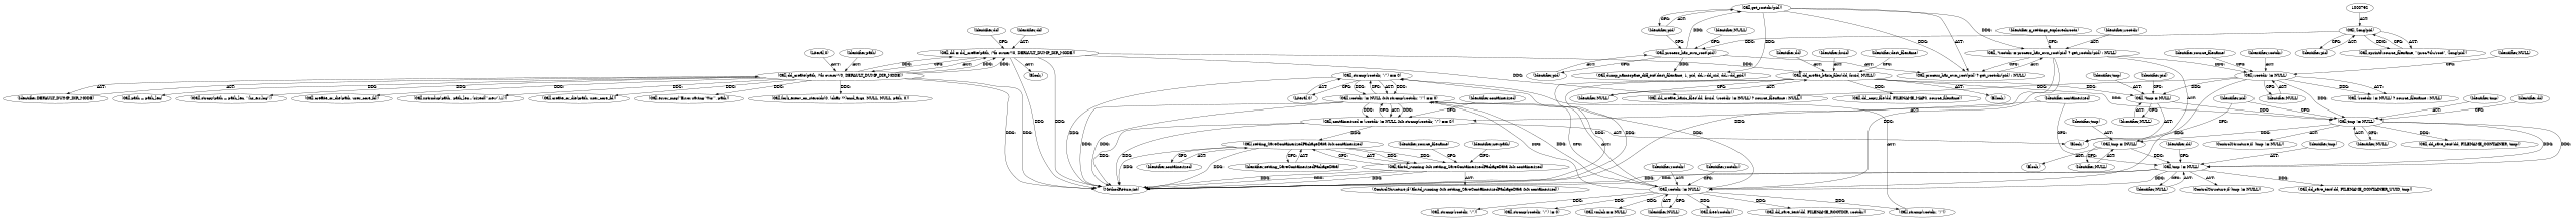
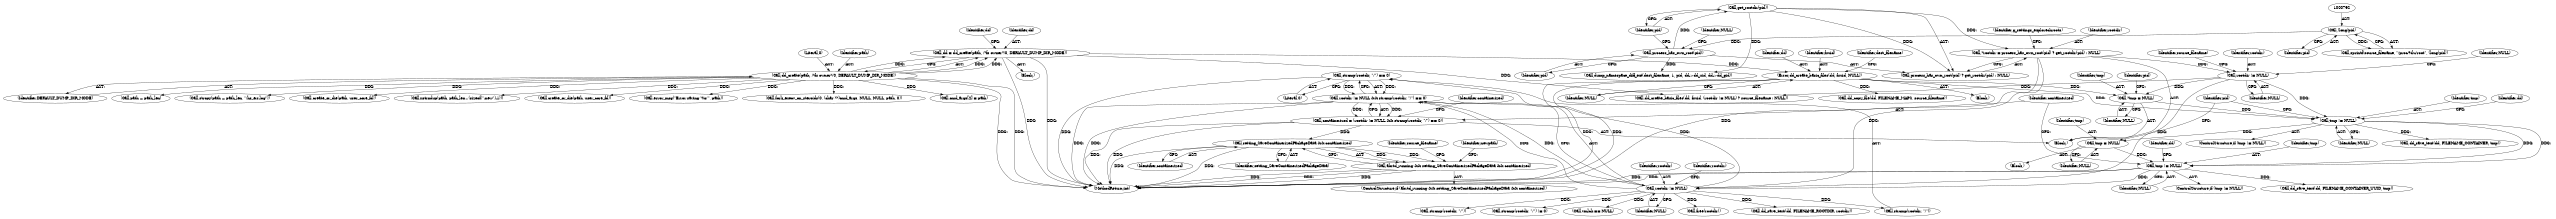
  digraph {
    n1 [label="(Call,strcmp(rootdir, \"/\") == 0)"]
    n2 [label="(Call,rootdir != NULL && strcmp(rootdir, \"/\") == 0)"]
    n3 [label="(Literal,0)"]
    n4 [label="(MethodReturn,int)"]
    n5 [label="(Call,rootdir != NULL)"]
    n6 [label="(Call,containerized = (rootdir != NULL && strcmp(rootdir, \"/\") == 0))"]
    n7 [label="(Call,free(rootdir))"]
    n8 [label="(Call,dd_save_text(dd, FILENAME_ROOTDIR, rootdir))"]
    n9 [label="(Call,strcmp(rootdir, \"/\"))"]
    n10 [label="(Call,strcmp(rootdir, \"/\") != 0)"]
    n11 [label="(Call,vmlck == NULL)"]
    n12 [label="(Identifier,NULL)"]
    n13 [label="(Call,strcmp(rootdir, \"/\"))"]
    n14 [label="(Call,*rootdir = process_has_own_root(pid) ? get_rootdir(pid) : NULL)"]
    n15 [label="(Call,rootdir != NULL)"]
    n16 [label="(Block,)"]
    n17 [label="(Call,process_has_own_root(pid) ? get_rootdir(pid) : NULL)"]
    n18 [label="(Call,tmp != NULL)"]
    n19 [label="(Call,*tmp = NULL)"]
-   n20 [label="(Call,(rootdir != NULL) ? source_filename : NULL)"]
    n21 [label="(Call,dd_create_basic_files(dd, fsuid, (rootdir != NULL) ? source_filename : NULL))"]
    n22 [label="(Identifier,NULL)"]
    n23 [label="(Call,get_rootdir(pid))"]
    n24 [label="(Identifier,pid)"]
    n25 [label="(Call,dump_namespace_diff_ext(dest_filename, 1, pid, dd->dd_uid, dd->dd_gid))"]
    n26 [label="(Call,process_has_own_root(pid))"]
    n27 [label="(Identifier,pid)"]
    n28 [label="(Call,(long)pid)"]
    n29 [label="(Call,sprintf(source_filename, \"/proc/%lu/root\", (long)pid))"]
    n30 [label="(Identifier,pid)"]
    n31 [label="(Call,tmp != NULL)"]
    n32 [label="(Call,tmp = NULL)"]
    n33 [label="(Identifier,NULL)"]
    n34 [label="(Call,dd_save_text(dd, FILENAME_CONTAINER, tmp))"]
    n35 [label="(ControlStructure,if (tmp != NULL))"]
    n36 [label="(Identifier,NULL)"]
    n37 [label="(Call,dd_save_text(dd, FILENAME_CONTAINER_UUID, tmp))"]
    n38 [label="(Identifier,NULL)"]
    n39 [label="(ControlStructure,if (tmp != NULL))"]
    n40 [label="(Block,)"]
    n41 [label="(Identifier,NULL)"]
-   n42 [label="(Call,dd_create_basic_files(dd, fsuid, NULL))"]
+   n42 [label="(Error,dd_create_basic_files(dd, fsuid, NULL))"]
    n43 [label="(Call,dd_copy_file(dd, FILENAME_MAPS, source_filename))"]
    n44 [label="(Identifier,NULL)"]
    n45 [label="(Block,)"]
    n46 [label="(Call,dd = dd_create(path, /*fs owner*/0, DEFAULT_DUMP_DIR_MODE))"]
    n47 [label="(Call,dd_create(path, /*fs owner*/0, DEFAULT_DUMP_DIR_MODE))"]
    n48 [label="(Block,)"]
+   n49 [label="(Call,cmd_args[2] = path)"]
    n50 [label="(Call,path + path_len)"]
    n51 [label="(Call,strcpy(path + path_len, \"/hs_err.log\"))"]
    n52 [label="(Call,create_or_die(path, user_core_fd))"]
    n53 [label="(Call,xstrndup(path, path_len - (sizeof(\".new\")-1)))"]
    n54 [label="(Call,create_or_die(path, user_core_fd))"]
    n55 [label="(Identifier,DEFAULT_DUMP_DIR_MODE)"]
    n56 [label="(Call,error_msg(\"Error saving '%s'\", path))"]
    n57 [label="(Call,fork_execv_on_steroids(0, (char **)cmd_args, NULL, NULL, path, 0))"]
    n58 [label="(Call,setting_SaveContainerizedPackageData && containerized)"]
    n59 [label="(Call,abrtd_running && setting_SaveContainerizedPackageData && containerized)"]
    n60 [label="(Identifier,setting_SaveContainerizedPackageData)"]
    n61 [label="(Identifier,containerized)"]
    n62 [label="(ControlStructure,if (abrtd_running && setting_SaveContainerizedPackageData && containerized))"]
    n63 [label="(Identifier,NULL)"]
    n64 [label="(Identifier,tmp)"]
    n65 [label="(Identifier,containerized)"]
    n66 [label="(Identifier,dd)"]
    n67 [label="(Identifier,dd)"]
    n68 [label="(Identifier,source_filename)"]
    n69 [label="(Identifier,containerized)"]
    n70 [label="(Identifier,rootdir)"]
    n71 [label="(Identifier,source_filename)"]
    n72 [label="(Identifier,tmp)"]
    n73 [label="(Identifier,pid)"]
    n74 [label="(Identifier,rootdir)"]
    n75 [label="(Identifier,NULL)"]
    n76 [label="(Identifier,newpath)"]
    n77 [label="(Identifier,rootdir)"]
    n78 [label="(Identifier,g_settings_explorechroots)"]
    n79 [label="(Identifier,tmp)"]
    n80 [label="(Identifier,rootdir)"]
    n81 [label="(Identifier,dd)"]
    n82 [label="(Identifier,pid)"]
    n83 [label="(Identifier,dd)"]
    n84 [label="(Identifier,dd)"]
    n85 [label="(Identifier,fsuid)"]
    n86 [label="(Literal,0)"]
    n87 [label="(Identifier,tmp)"]
    n88 [label="(Identifier,dest_filename)"]
    n89 [label="(Identifier,path)"]
    1000792
    n1 -> n2 [label="AST: "]
    n1 -> n2 [label="DDG: "]
    n1 -> n2 [label="DDG: "]
    n1 -> n3 [label="CFG: "]
    n1 -> n4 [label="DDG: "]
    n2 -> n1 [label="CFG: "]
    n2 -> n4 [label="DDG: "]
    n2 -> n4 [label="DDG: "]
    n2 -> n5 [label="CFG: "]
    n2 -> n6 [label="AST: "]
    n2 -> n6 [label="DDG: "]
    n2 -> n6 [label="DDG: "]
    n3 -> n1 [label="AST: "]
    n5 -> n1 [label="DDG: "]
    n5 -> n2 [label="AST: "]
    n5 -> n2 [label="DDG: "]
    n5 -> n2 [label="DDG: "]
    n5 -> n7 [label="DDG: "]
    n5 -> n8 [label="DDG: "]
    n5 -> n9 [label="DDG: "]
    n5 -> n10 [label="DDG: "]
    n5 -> n11 [label="DDG: "]
    n5 -> n12 [label="CFG: "]
    n5 -> n13 [label="DDG: "]
    n6 -> n2 [label="CFG: "]
    n6 -> n4 [label="DDG: "]
    n6 -> n4 [label="DDG: "]
    n6 -> n16 [label="AST: "]
    n6 -> n58 [label="DDG: "]
    n12 -> n5 [label="AST: "]
    n13 -> n1 [label="AST: "]
    n14 -> n4 [label="DDG: "]
    n14 -> n5 [label="DDG: "]
    n14 -> n15 [label="DDG: "]
    n14 -> n16 [label="AST: "]
    n14 -> n17 [label="CFG: "]
    n15 -> n5 [label="DDG: "]
    n15 -> n18 [label="DDG: "]
    n15 -> n19 [label="DDG: "]
-   n15 -> n20 [label="AST: "]
-   n15 -> n20 [label="DDG: "]
    n15 -> n21 [label="DDG: "]
    n15 -> n22 [label="CFG: "]
    n17 -> n14 [label="AST: "]
    n18 -> n31 [label="DDG: "]
    n18 -> n31 [label="DDG: "]
    n18 -> n32 [label="DDG: "]
    n18 -> n33 [label="CFG: "]
    n18 -> n34 [label="DDG: "]
    n18 -> n35 [label="AST: "]
    n19 -> n16 [label="AST: "]
    n19 -> n18 [label="DDG: "]
    n19 -> n36 [label="CFG: "]
    n22 -> n15 [label="AST: "]
    n23 -> n14 [label="DDG: "]
    n23 -> n17 [label="AST: "]
    n23 -> n17 [label="DDG: "]
    n23 -> n24 [label="CFG: "]
    n23 -> n25 [label="DDG: "]
    n24 -> n23 [label="AST: "]
    n24 -> n26 [label="CFG: "]
    n26 -> n17 [label="AST: "]
    n26 -> n23 [label="DDG: "]
    n26 -> n25 [label="DDG: "]
    n26 -> n27 [label="CFG: "]
    n27 -> n26 [label="AST: "]
    n28 -> n26 [label="DDG: "]
    n28 -> n29 [label="AST: "]
    n28 -> n29 [label="DDG: "]
    n28 -> n30 [label="CFG: "]
    n29 -> n28 [label="CFG: "]
    n30 -> n28 [label="AST: "]
    n31 -> n4 [label="DDG: "]
    n31 -> n4 [label="DDG: "]
    n31 -> n5 [label="DDG: "]
    n31 -> n37 [label="DDG: "]
    n31 -> n38 [label="CFG: "]
    n31 -> n39 [label="AST: "]
    n32 -> n31 [label="DDG: "]
    n32 -> n40 [label="AST: "]
    n32 -> n41 [label="CFG: "]
    n33 -> n18 [label="AST: "]
    n36 -> n19 [label="AST: "]
    n38 -> n31 [label="AST: "]
    n41 -> n32 [label="AST: "]
    n42 -> n4 [label="DDG: "]
    n42 -> n4 [label="DDG: "]
    n42 -> n18 [label="DDG: "]
    n42 -> n19 [label="DDG: "]
    n42 -> n43 [label="DDG: "]
    n42 -> n44 [label="CFG: "]
    n42 -> n45 [label="AST: "]
    n44 -> n42 [label="AST: "]
    n46 -> n4 [label="DDG: "]
    n46 -> n4 [label="DDG: "]
    n46 -> n21 [label="DDG: "]
    n46 -> n42 [label="DDG: "]
    n46 -> n47 [label="CFG: "]
    n46 -> n48 [label="AST: "]
    n47 -> n4 [label="DDG: "]
    n47 -> n4 [label="DDG: "]
    n47 -> n46 [label="AST: "]
    n47 -> n46 [label="DDG: "]
    n47 -> n46 [label="DDG: "]
    n47 -> n46 [label="DDG: "]
+   n47 -> n49 [label="DDG: "]
    n47 -> n50 [label="DDG: "]
    n47 -> n51 [label="DDG: "]
    n47 -> n52 [label="DDG: "]
    n47 -> n53 [label="DDG: "]
    n47 -> n54 [label="DDG: "]
    n47 -> n55 [label="AST: "]
    n47 -> n56 [label="DDG: "]
    n47 -> n57 [label="DDG: "]
    n55 -> n47 [label="AST: "]
    n58 -> n4 [label="DDG: "]
    n58 -> n4 [label="DDG: "]
    n58 -> n59 [label="AST: "]
    n58 -> n59 [label="DDG: "]
    n58 -> n59 [label="DDG: "]
    n58 -> n60 [label="CFG: "]
    n58 -> n61 [label="CFG: "]
    n59 -> n4 [label="DDG: "]
    n59 -> n4 [label="DDG: "]
    n59 -> n4 [label="DDG: "]
    n59 -> n58 [label="CFG: "]
    n59 -> n62 [label="AST: "]
    n60 -> n58 [label="AST: "]
    n61 -> n58 [label="AST: "]
    n63 -> n15 [label="CFG: "]
    n64 -> n19 [label="AST: "]
    n65 -> n6 [label="CFG: "]
    n66 -> n31 [label="CFG: "]
    n67 -> n42 [label="AST: "]
    n68 -> n59 [label="CFG: "]
    n69 -> n6 [label="AST: "]
    n69 -> n31 [label="CFG: "]
    n70 -> n5 [label="AST: "]
    n71 -> n15 [label="CFG: "]
    n72 -> n31 [label="AST: "]
    n73 -> n18 [label="CFG: "]
    n73 -> n32 [label="CFG: "]
    n74 -> n15 [label="AST: "]
    n75 -> n26 [label="CFG: "]
    n76 -> n59 [label="CFG: "]
    n77 -> n14 [label="AST: "]
    n78 -> n14 [label="CFG: "]
    n79 -> n18 [label="AST: "]
    n80 -> n5 [label="CFG: "]
    n81 -> n18 [label="CFG: "]
    n82 -> n19 [label="CFG: "]
    n83 -> n46 [label="AST: "]
    n84 -> n46 [label="CFG: "]
    n85 -> n42 [label="AST: "]
    n86 -> n47 [label="AST: "]
    n87 -> n32 [label="AST: "]
    n88 -> n42 [label="CFG: "]
    n89 -> n47 [label="AST: "]
    1000792 -> n28 [label="AST: "]
  }
